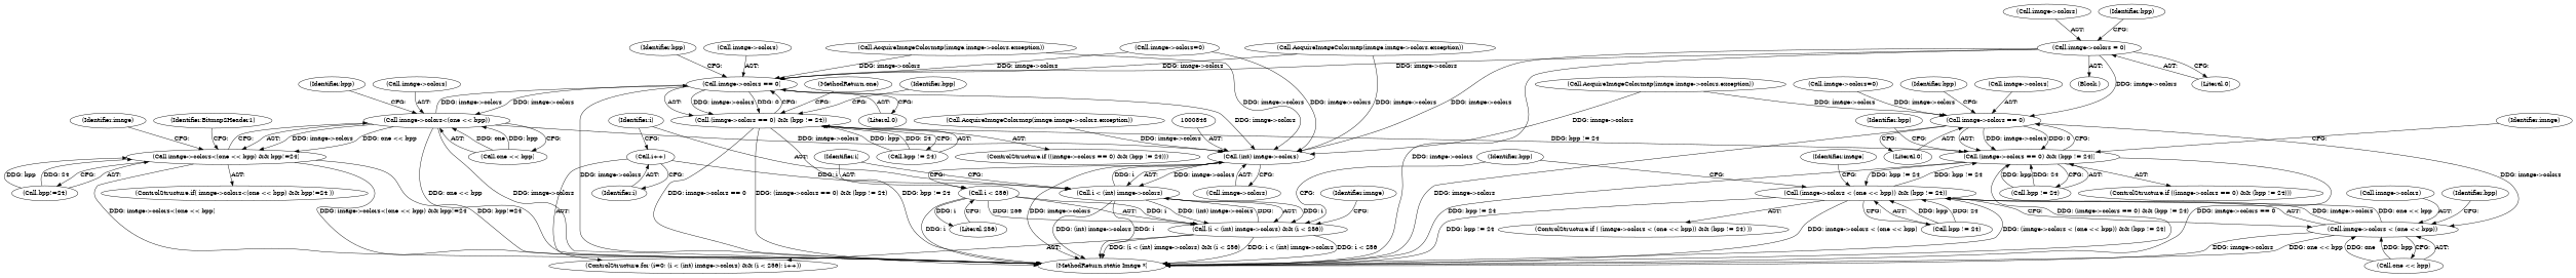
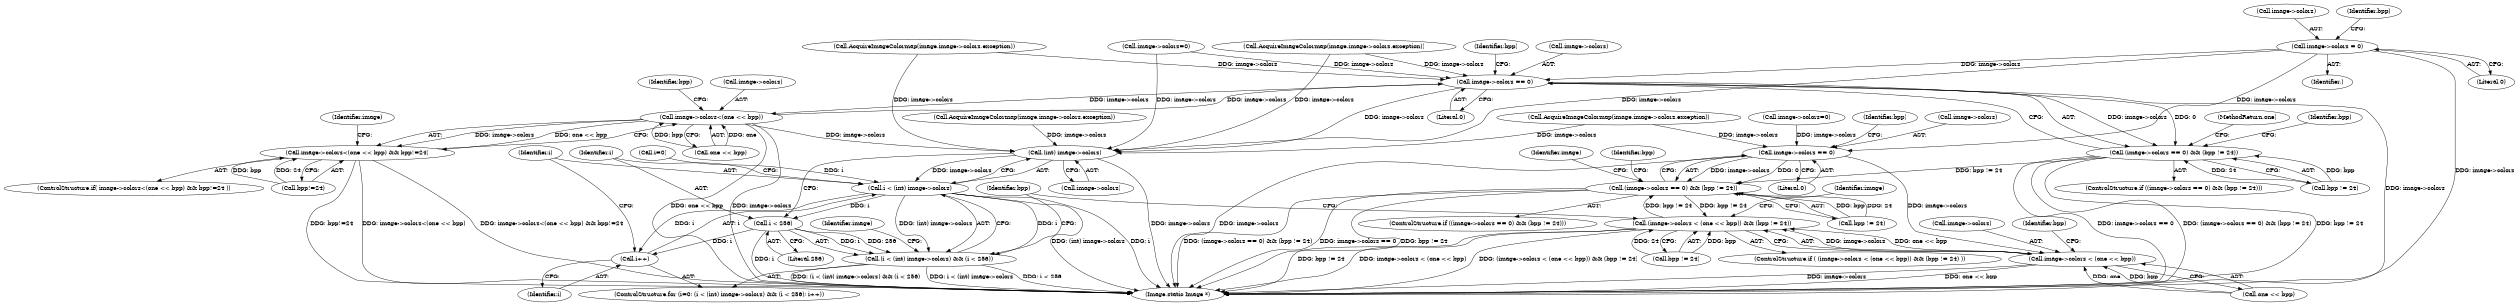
  digraph {
    n1 [label="(Call,image->colors = 0)"]
    n2 [label="(Call,image->colors == 0)"]
    n3 [label="(Call,(int) image->colors)"]
    n4 [label="(Call,image->colors == 0)"]
-   n5 [label="(Block,)"]
-   n6 [label="(MethodReturn,static Image *)"]
+   n5 [label="(Identifier,)"]
+   n6 [label="(Image,static Image *)"]
    n7 [label="(Literal,0)"]
    n8 [label="(Call,(image->colors == 0) && (bpp != 24))"]
    n9 [label="(Call,image->colors < (one << bpp))"]
    n10 [label="(Literal,0)"]
    n11 [label="(Call,i < (int) image->colors)"]
    n12 [label="(Call,image->colors)"]
    n13 [label="(Call,i < 256)"]
    n14 [label="(Call,(image->colors == 0) && (bpp != 24))"]
    n15 [label="(Call,image->colors<(one << bpp))"]
    n16 [label="(Literal,0)"]
    n17 [label="(Call,(image->colors < (one << bpp)) && (bpp != 24))"]
    n18 [label="(Call,bpp != 24)"]
    n19 [label="(ControlStructure,if ((image->colors == 0) && (bpp != 24)))"]
    n20 [label="(Call,one << bpp)"]
    n21 [label="(Call,bpp != 24)"]
    n22 [label="(ControlStructure,if ( (image->colors < (one << bpp)) && (bpp != 24) ))"]
    n23 [label="(Call,(i < (int) image->colors) && (i < 256))"]
    n24 [label="(Call,i++)"]
    n25 [label="(ControlStructure,for (i=0; (i < (int) image->colors) && (i < 256); i++))"]
    n26 [label="(Literal,256)"]
    n27 [label="(Identifier,i)"]
    n28 [label="(ControlStructure,if ((image->colors == 0) && (bpp != 24)))"]
    n29 [label="(Call,bpp != 24)"]
    n30 [label="(Call,image->colors<(one << bpp) && bpp!=24)"]
    n31 [label="(Call,one << bpp)"]
    n32 [label="(ControlStructure,if( image->colors<(one << bpp) && bpp!=24 ))"]
    n33 [label="(Call,bpp!=24)"]
    n34 [label="(Call,AcquireImageColormap(image,image->colors,exception))"]
    n35 [label="(Identifier,bpp)"]
    n36 [label="(Call,AcquireImageColormap(image,image->colors,exception))"]
    n37 [label="(Call,image->colors)"]
    n38 [label="(Identifier,i)"]
    n39 [label="(Identifier,bpp)"]
    n40 [label="(Identifier,image)"]
    n41 [label="(Identifier,image)"]
    n42 [label="(Call,AcquireImageColormap(image,image->colors,exception))"]
    n43 [label="(Call,image->colors)"]
    n44 [label="(Call,image->colors=0)"]
    n45 [label="(Call,image->colors)"]
    n46 [label="(Call,image->colors=0)"]
    n47 [label="(Identifier,bpp)"]
+   n48 [label="(Call,i=0)"]
    n49 [label="(Identifier,i)"]
    n50 [label="(Call,image->colors)"]
    n51 [label="(MethodReturn,one)"]
    n52 [label="(Identifier,bpp)"]
    n53 [label="(Identifier,bpp)"]
    n54 [label="(Identifier,bpp)"]
-   n55 [label="(Identifier,Bitmap2Header1)"]
    n56 [label="(Identifier,bpp)"]
    n57 [label="(Identifier,image)"]
    n58 [label="(Call,AcquireImageColormap(image,image->colors,exception))"]
    n59 [label="(Identifier,image)"]
    n60 [label="(Identifier,bpp)"]
    n61 [label="(Call,image->colors)"]
-   1000843
    n1 -> n2 [label="DDG: image->colors"]
    n1 -> n3 [label="DDG: image->colors"]
    n1 -> n4 [label="DDG: image->colors"]
    n1 -> n5 [label="AST: "]
    n1 -> n6 [label="DDG: image->colors"]
    n1 -> n7 [label="CFG: "]
    n2 -> n6 [label="DDG: image->colors"]
    n2 -> n8 [label="AST: "]
    n2 -> n8 [label="DDG: image->colors"]
    n2 -> n8 [label="DDG: 0"]
    n2 -> n9 [label="DDG: image->colors"]
    n2 -> n10 [label="CFG: "]
    n3 -> n6 [label="DDG: image->colors"]
    n3 -> n11 [label="AST: "]
    n3 -> n11 [label="DDG: image->colors"]
    n3 -> n12 [label="CFG: "]
    n3 -> n13 [label="CFG: "]
    n4 -> n3 [label="DDG: image->colors"]
    n4 -> n6 [label="DDG: image->colors"]
    n4 -> n14 [label="AST: "]
    n4 -> n14 [label="DDG: image->colors"]
    n4 -> n14 [label="DDG: 0"]
    n4 -> n15 [label="DDG: image->colors"]
    n4 -> n16 [label="CFG: "]
    n7 -> n1 [label="AST: "]
    n8 -> n2 [label="CFG: "]
    n8 -> n6 [label="DDG: (image->colors == 0) && (bpp != 24)"]
    n8 -> n6 [label="DDG: image->colors == 0"]
    n8 -> n6 [label="DDG: bpp != 24"]
    n8 -> n17 [label="DDG: bpp != 24"]
    n8 -> n18 [label="CFG: "]
    n8 -> n19 [label="AST: "]
    n9 -> n6 [label="DDG: image->colors"]
    n9 -> n6 [label="DDG: one << bpp"]
    n9 -> n17 [label="AST: "]
    n9 -> n17 [label="DDG: image->colors"]
    n9 -> n17 [label="DDG: one << bpp"]
    n9 -> n20 [label="CFG: "]
    n10 -> n2 [label="AST: "]
-   n11 -> n3 [label="DDG: i"]
+   n11 -> n3 [label="CFG: "]
    n11 -> n6 [label="DDG: (int) image->colors"]
    n11 -> n6 [label="DDG: i"]
+   n11 -> n13 [label="DDG: i"]
    n11 -> n23 [label="AST: "]
    n11 -> n23 [label="DDG: i"]
    n11 -> n23 [label="DDG: (int) image->colors"]
+   n11 -> n24 [label="DDG: i"]
    n12 -> n3 [label="AST: "]
    n13 -> n6 [label="DDG: i"]
    n13 -> n23 [label="AST: "]
    n13 -> n23 [label="DDG: i"]
    n13 -> n23 [label="DDG: 256"]
-   n13 -> n26 [label="DDG: i"]
+   n13 -> n24 [label="DDG: i"]
+   n13 -> n26 [label="CFG: "]
    n14 -> n4 [label="CFG: "]
    n14 -> n6 [label="DDG: image->colors == 0"]
    n14 -> n6 [label="DDG: (image->colors == 0) && (bpp != 24)"]
    n14 -> n6 [label="DDG: bpp != 24"]
    n14 -> n8 [label="DDG: bpp != 24"]
    n14 -> n28 [label="AST: "]
    n14 -> n29 [label="CFG: "]
    n15 -> n3 [label="DDG: image->colors"]
    n15 -> n4 [label="DDG: image->colors"]
    n15 -> n6 [label="DDG: one << bpp"]
    n15 -> n6 [label="DDG: image->colors"]
    n15 -> n30 [label="AST: "]
    n15 -> n30 [label="DDG: image->colors"]
    n15 -> n30 [label="DDG: one << bpp"]
    n15 -> n31 [label="CFG: "]
    n16 -> n4 [label="AST: "]
    n17 -> n6 [label="DDG: bpp != 24"]
    n17 -> n6 [label="DDG: image->colors < (one << bpp)"]
    n17 -> n6 [label="DDG: (image->colors < (one << bpp)) && (bpp != 24)"]
    n17 -> n8 [label="DDG: bpp != 24"]
    n17 -> n9 [label="CFG: "]
    n17 -> n21 [label="CFG: "]
    n17 -> n22 [label="AST: "]
    n18 -> n8 [label="AST: "]
    n18 -> n8 [label="DDG: bpp"]
    n18 -> n8 [label="DDG: 24"]
    n20 -> n9 [label="AST: "]
    n20 -> n9 [label="DDG: one"]
    n20 -> n9 [label="DDG: bpp"]
    n21 -> n17 [label="AST: "]
    n21 -> n17 [label="DDG: bpp"]
    n21 -> n17 [label="DDG: 24"]
    n23 -> n6 [label="DDG: (i < (int) image->colors) && (i < 256)"]
    n23 -> n6 [label="DDG: i < (int) image->colors"]
    n23 -> n6 [label="DDG: i < 256"]
-   n23 -> n11 [label="DDG: "]
+   n23 -> n11 [label="CFG: "]
    n23 -> n25 [label="AST: "]
-   n24 -> n11 [label="DDG: i"]
+   n24 -> n11 [label="AST: i"]
    n24 -> n25 [label="AST: "]
    n24 -> n27 [label="CFG: "]
-   n26 -> n13 [label="CFG: "]
+   n26 -> n13 [label="AST: "]
    n27 -> n24 [label="AST: "]
    n29 -> n14 [label="AST: "]
    n29 -> n14 [label="DDG: bpp"]
    n29 -> n14 [label="DDG: 24"]
    n30 -> n6 [label="DDG: bpp!=24"]
    n30 -> n6 [label="DDG: image->colors<(one << bpp)"]
    n30 -> n6 [label="DDG: image->colors<(one << bpp) && bpp!=24"]
    n30 -> n15 [label="CFG: "]
    n30 -> n32 [label="AST: "]
    n30 -> n33 [label="CFG: "]
    n31 -> n15 [label="AST: "]
    n31 -> n15 [label="DDG: one"]
    n31 -> n15 [label="DDG: bpp"]
    n33 -> n30 [label="AST: "]
    n33 -> n30 [label="DDG: bpp"]
    n33 -> n30 [label="DDG: 24"]
    n34 -> n2 [label="DDG: image->colors"]
    n34 -> n3 [label="DDG: image->colors"]
    n35 -> n15 [label="CFG: "]
    n36 -> n3 [label="DDG: image->colors"]
    n37 -> n9 [label="AST: "]
    n38 -> n11 [label="CFG: "]
    n38 -> n13 [label="AST: "]
    n39 -> n17 [label="CFG: "]
    n39 -> n23 [label="CFG: "]
    n40 -> n30 [label="CFG: "]
    n41 -> n8 [label="CFG: "]
    n42 -> n3 [label="DDG: image->colors"]
    n42 -> n4 [label="DDG: image->colors"]
    n43 -> n4 [label="AST: "]
    n44 -> n2 [label="DDG: image->colors"]
    n45 -> n1 [label="AST: "]
    n46 -> n3 [label="DDG: image->colors"]
    n46 -> n4 [label="DDG: image->colors"]
    n47 -> n4 [label="CFG: "]
+   n48 -> n11 [label="DDG: i"]
    n49 -> n11 [label="AST: "]
    n49 -> n24 [label="CFG: "]
    n50 -> n15 [label="AST: "]
    n51 -> n14 [label="CFG: "]
    n52 -> n1 [label="CFG: "]
    n53 -> n8 [label="CFG: "]
    n54 -> n9 [label="CFG: "]
-   n55 -> n30 [label="CFG: "]
    n56 -> n2 [label="CFG: "]
    n57 -> n17 [label="CFG: "]
    n58 -> n3 [label="DDG: image->colors"]
    n58 -> n4 [label="DDG: image->colors"]
    n59 -> n23 [label="CFG: "]
    n60 -> n14 [label="CFG: "]
    n61 -> n2 [label="AST: "]
-   1000843 -> n3 [label="AST: "]
  }
